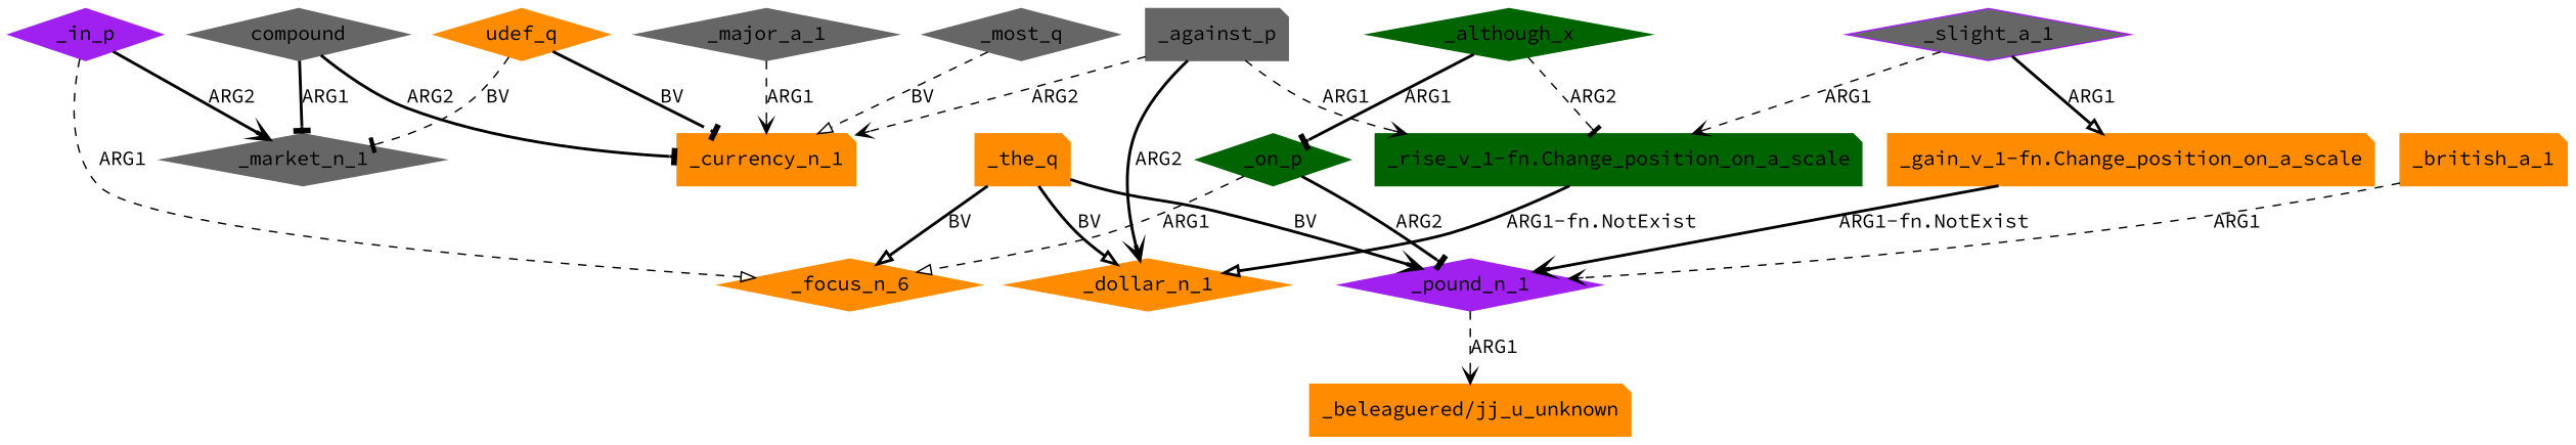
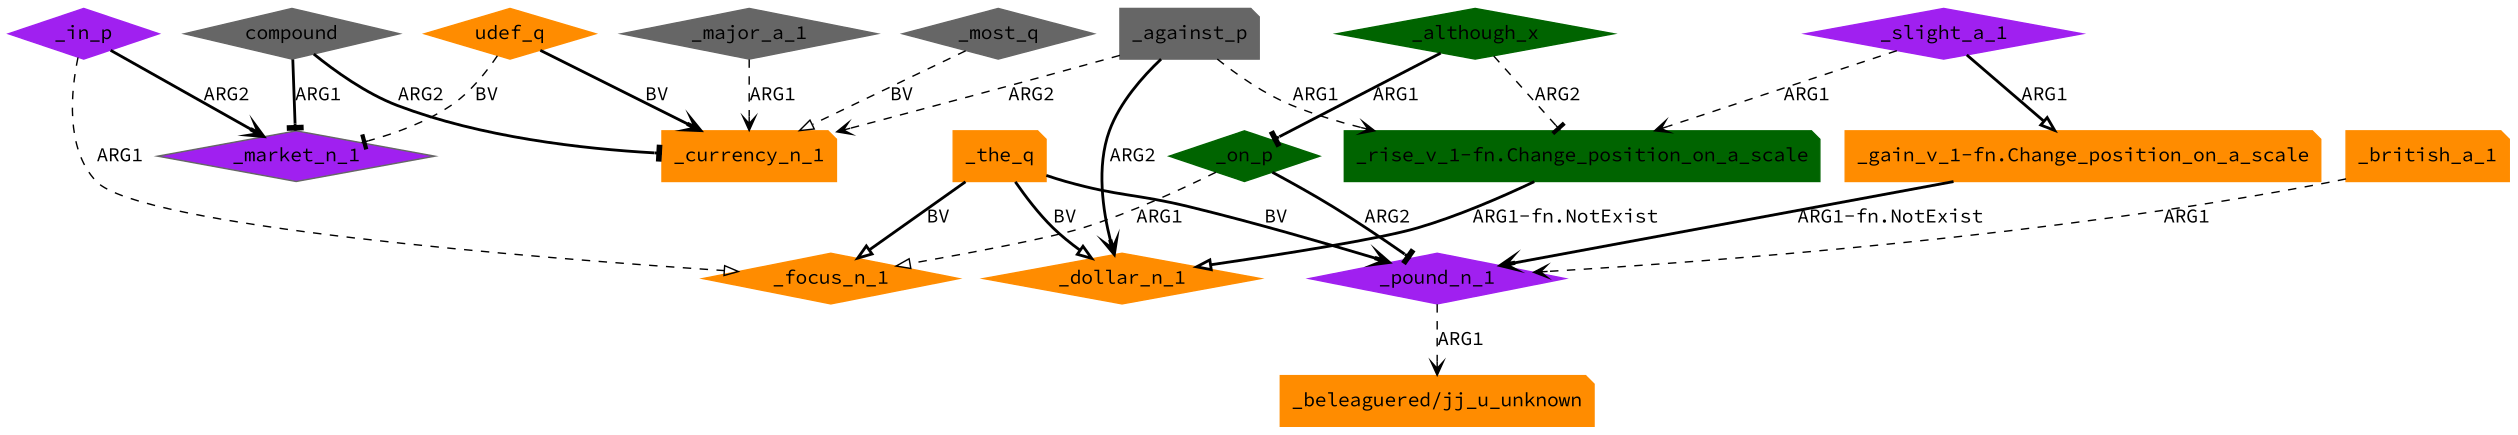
  digraph {
    fontname="Source Code Pro"
    node [color=darkorange fontname="Source Code Pro" shape=diamond style=filled]
    edge [arrowhead=vee fontname="Source Code Pro" style=bold]
    _against_p [color=gray40 shape=note]
    _currency_n_1 [shape=note]
    "_rise_v_1-fn.Change_position_on_a_scale" [color=darkgreen shape=note]
    _dollar_n_1
    "_gain_v_1-fn.Change_position_on_a_scale" [shape=note]
    _pound_n_1 [color=purple]
    "_beleaguered/jj_u_unknown" [shape=note]
    _the_q [shape=note]
-   _focus_n_1 [label=_focus_n_6]
+   _focus_n_1
    _on_p [color=darkgreen]
    _although_x [color=darkgreen]
-   _slight_a_1 [color=purple fillcolor=gray40]
+   _slight_a_1 [color=purple]
    udef_q
-   _market_n_1 [color=gray40]
+   _market_n_1 [color=gray40 fillcolor=purple]
    compound [color=gray40]
    _major_a_1 [color=gray40]
    _in_p [color=purple]
    _most_q [color=gray40]
    _british_a_1 [shape=note]
    _against_p -> _currency_n_1 [label=ARG2 style=dashed]
    _against_p -> "_rise_v_1-fn.Change_position_on_a_scale" [label=ARG1 style=dashed]
    _against_p -> _dollar_n_1 [label=ARG2]
    "_rise_v_1-fn.Change_position_on_a_scale" -> _dollar_n_1 [arrowhead=onormal label="ARG1-fn.NotExist"]
    "_gain_v_1-fn.Change_position_on_a_scale" -> _pound_n_1 [label="ARG1-fn.NotExist"]
    _pound_n_1 -> "_beleaguered/jj_u_unknown" [label=ARG1 style=dashed]
    _the_q -> _dollar_n_1 [arrowhead=onormal label=BV]
    _the_q -> _pound_n_1 [label=BV]
    _the_q -> _focus_n_1 [arrowhead=onormal label=BV]
    _on_p -> _pound_n_1 [arrowhead=tee label=ARG2]
    _on_p -> _focus_n_1 [arrowhead=onormal label=ARG1 style=dashed]
    _although_x -> "_rise_v_1-fn.Change_position_on_a_scale" [arrowhead=tee label=ARG2 style=dashed]
    _although_x -> _on_p [arrowhead=tee label=ARG1]
    _slight_a_1 -> "_rise_v_1-fn.Change_position_on_a_scale" [label=ARG1 style=dashed]
    _slight_a_1 -> "_gain_v_1-fn.Change_position_on_a_scale" [arrowhead=onormal label=ARG1]
-   udef_q -> _currency_n_1 [arrowhead=tee label=BV]
+   udef_q -> _currency_n_1 [label=BV]
    udef_q -> _market_n_1 [arrowhead=tee label=BV style=dashed]
    compound -> _currency_n_1 [arrowhead=tee label=ARG2]
    compound -> _market_n_1 [arrowhead=tee label=ARG1]
    _major_a_1 -> _currency_n_1 [label=ARG1 style=dashed]
    _in_p -> _focus_n_1 [arrowhead=onormal label=ARG1 style=dashed]
    _in_p -> _market_n_1 [label=ARG2]
    _most_q -> _currency_n_1 [arrowhead=onormal label=BV style=dashed]
    _british_a_1 -> _pound_n_1 [label=ARG1 style=dashed]
  }
